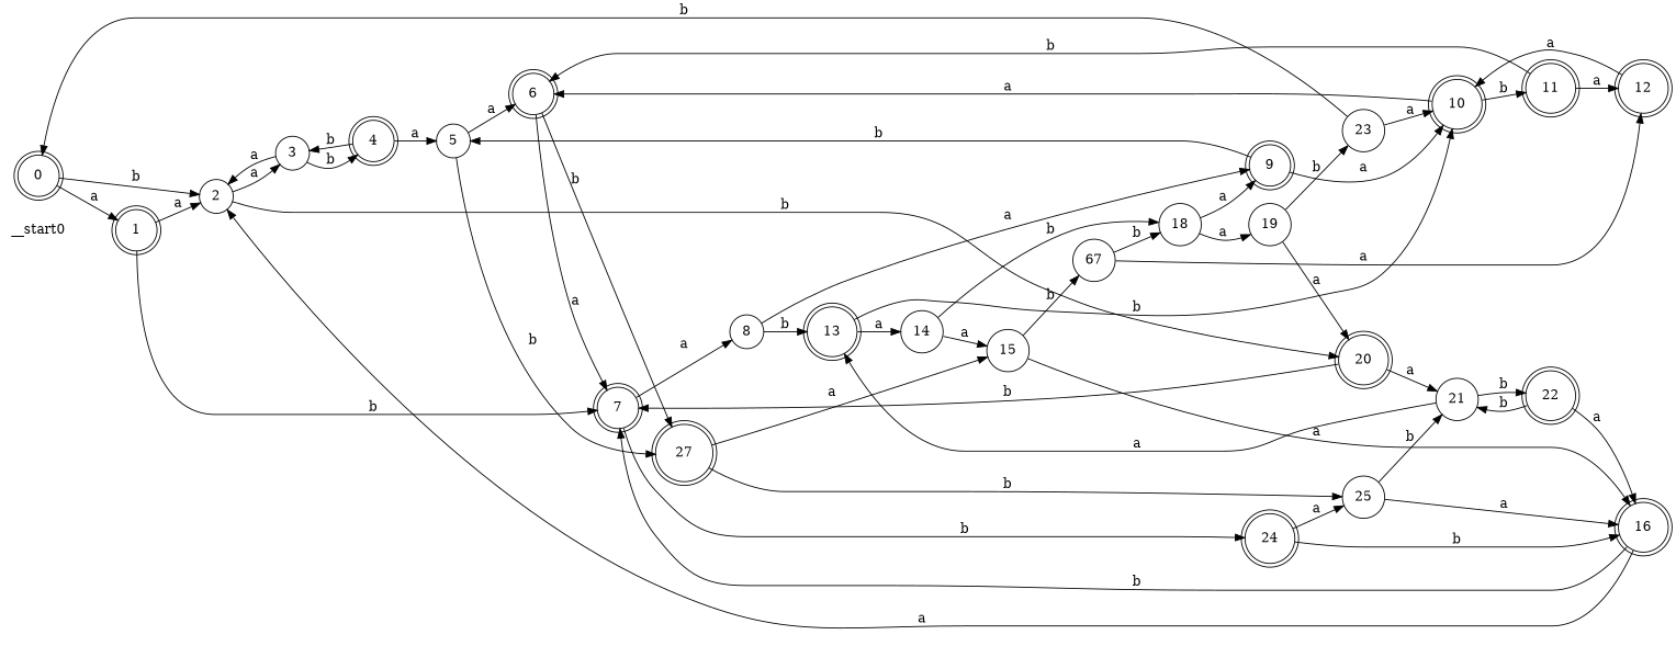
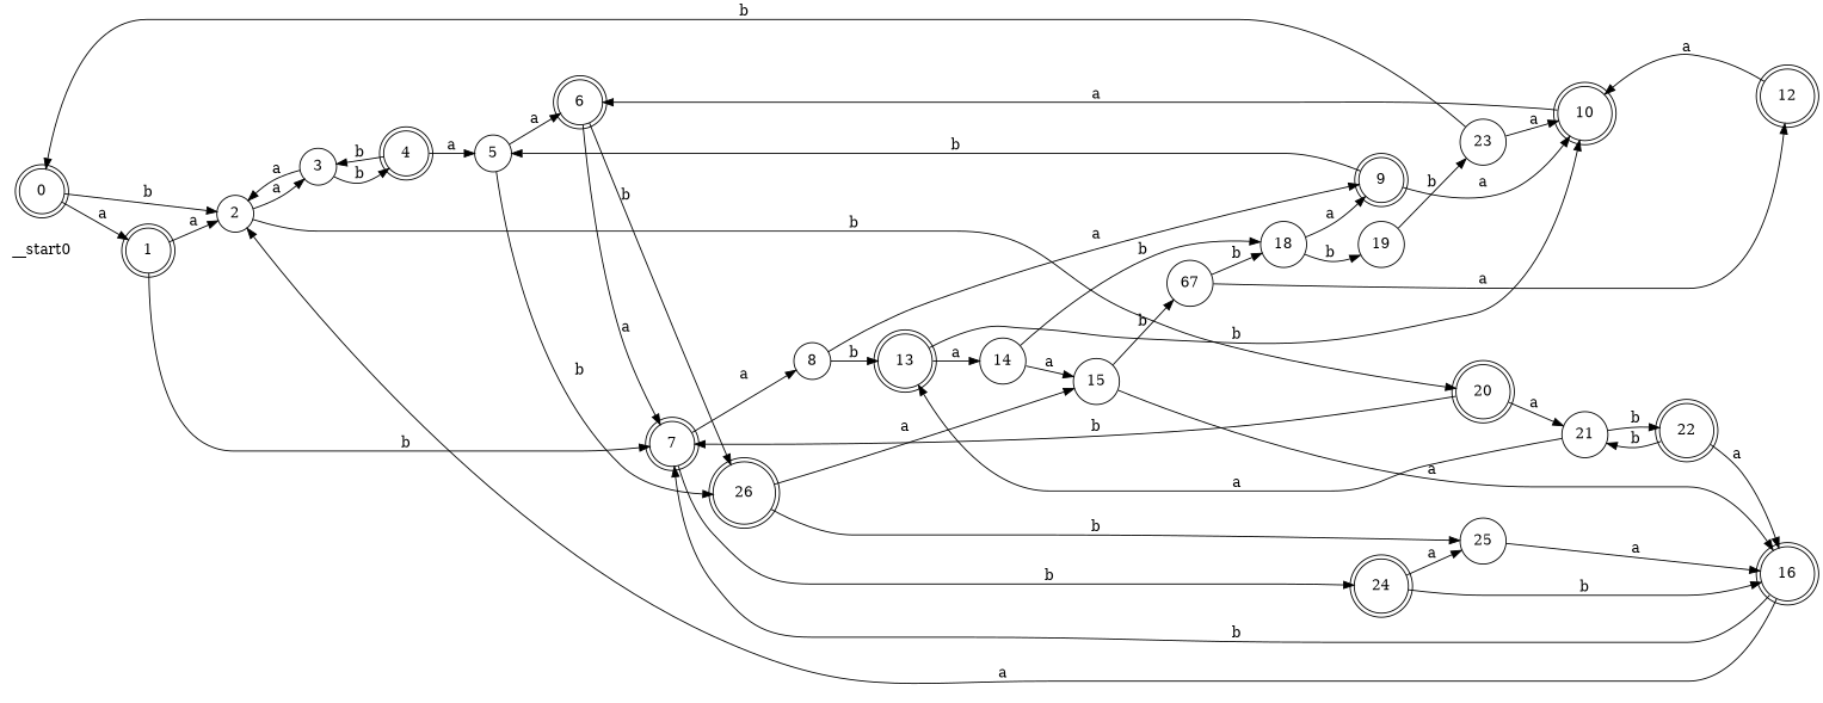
  digraph {
    rankdir=LR
    node [shape=doublecircle color=black fillcolor=white style="rounded,filled"]
    __start0 [shape=none color="" fillcolor="" style=""]
    n2 [label=0]
    n3 [label=1]
    n4 [label=2 shape=circle style=filled]
    n5 [label=7]
    n6 [label=3 shape=circle style=filled]
    n7 [label=20]
    n8 [label=8 shape=circle style=filled]
    n9 [label=24]
    n10 [label=4]
    n11 [label=21 shape=circle style=filled]
    n12 [label=5 shape=circle style=filled]
    n13 [label=6]
-   n14 [label=27]
+   n14 [label=26]
    n15 [label=15 shape=circle style=filled]
    n16 [label=25 shape=circle style=filled]
    n17 [label=9]
    n18 [label=13]
    n19 [label=16]
    n20 [label=10]
    n21 [label=14 shape=circle style=filled]
-   n22 [label=11]
    n23 [label=12]
    n24 [label=18 shape=circle style=filled]
    n25 [label=67 shape=circle style=filled]
    n26 [label=19 shape=circle style=filled]
    n27 [label=23 shape=circle style=filled]
    n28 [label=22]
    n2 -> n3 [label=a]
    n2 -> n4 [label=b]
    n3 -> n4 [label=a]
    n3 -> n5 [label=b]
    n4 -> n6 [label=a]
    n4 -> n7 [label=b]
    n5 -> n8 [label=a]
    n5 -> n9 [label=b]
    n6 -> n4 [label=a]
    n6 -> n10 [label=b]
    n7 -> n5 [label=b]
    n7 -> n11 [label=a]
    n8 -> n17 [label=a]
    n8 -> n18 [label=b]
    n9 -> n16 [label=a]
    n9 -> n19 [label=b]
    n10 -> n6 [label=b]
    n10 -> n12 [label=a]
    n11 -> n18 [label=a]
    n11 -> n28 [label=b]
    n12 -> n13 [label=a]
    n12 -> n14 [label=b]
    n13 -> n5 [label=a]
    n13 -> n14 [label=b]
    n14 -> n15 [label=a]
    n14 -> n16 [label=b]
    n15 -> n19 [label=a]
    n15 -> n25 [label=b]
-   n16 -> n11 [label=b]
    n16 -> n19 [label=a]
    n17 -> n12 [label=b]
    n17 -> n20 [label=a]
    n18 -> n20 [label=b]
    n18 -> n21 [label=a]
    n19 -> n4 [label=a]
    n19 -> n5 [label=b]
    n20 -> n13 [label=a]
-   n20 -> n22 [label=b]
    n21 -> n15 [label=a]
    n21 -> n24 [label=b]
-   n22 -> n13 [label=b]
-   n22 -> n23 [label=a]
    n23 -> n20 [label=a]
    n24 -> n17 [label=a]
-   n24 -> n26 [label=a]
+   n24 -> n26 [label=b]
    n25 -> n23 [label=a]
    n25 -> n24 [label=b]
-   n26 -> n7 [label=a]
    n26 -> n27 [label=b]
    n27 -> n2 [label=b]
    n27 -> n20 [label=a]
    n28 -> n11 [label=b]
    n28 -> n19 [label=a]
  }
